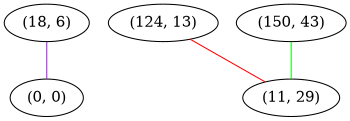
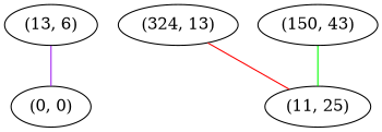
  graph {
-   "(13, 6)" [label="(18, 6)"]
+   "(13, 6)"
    "(0, 0)"
-   "(324, 13)" [label="(124, 13)"]
-   "(11, 25)" [label="(11, 29)"]
+   "(324, 13)"
+   "(11, 25)"
    "(150, 43)"
    "(13, 6)" -- "(0, 0)" [color=purple weight=4]
    "(324, 13)" -- "(11, 25)" [color=red weight=1]
    "(150, 43)" -- "(11, 25)" [color=green weight=2]
  }
